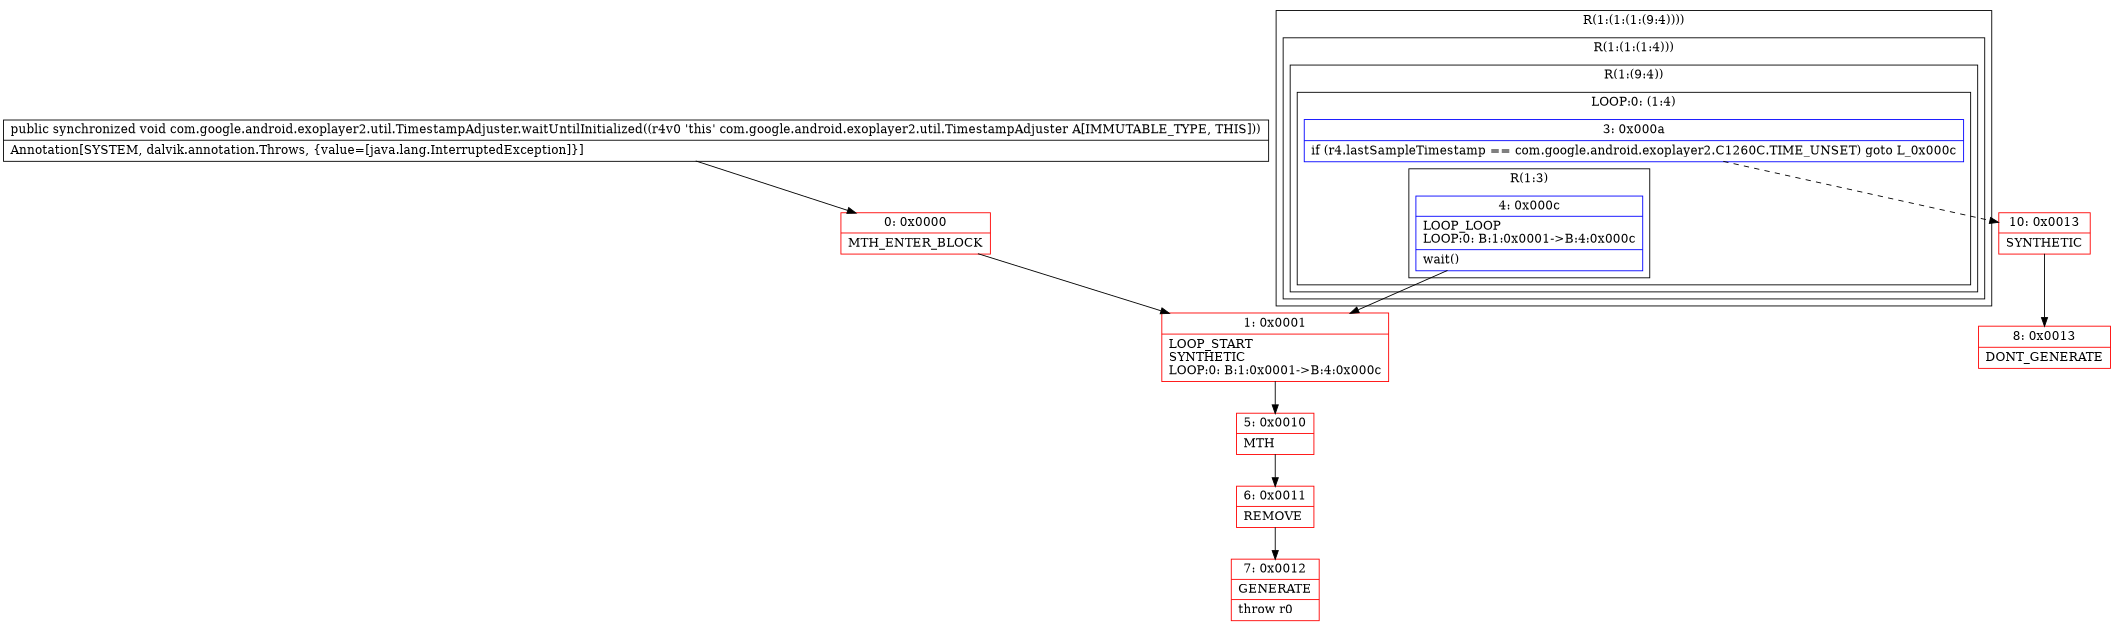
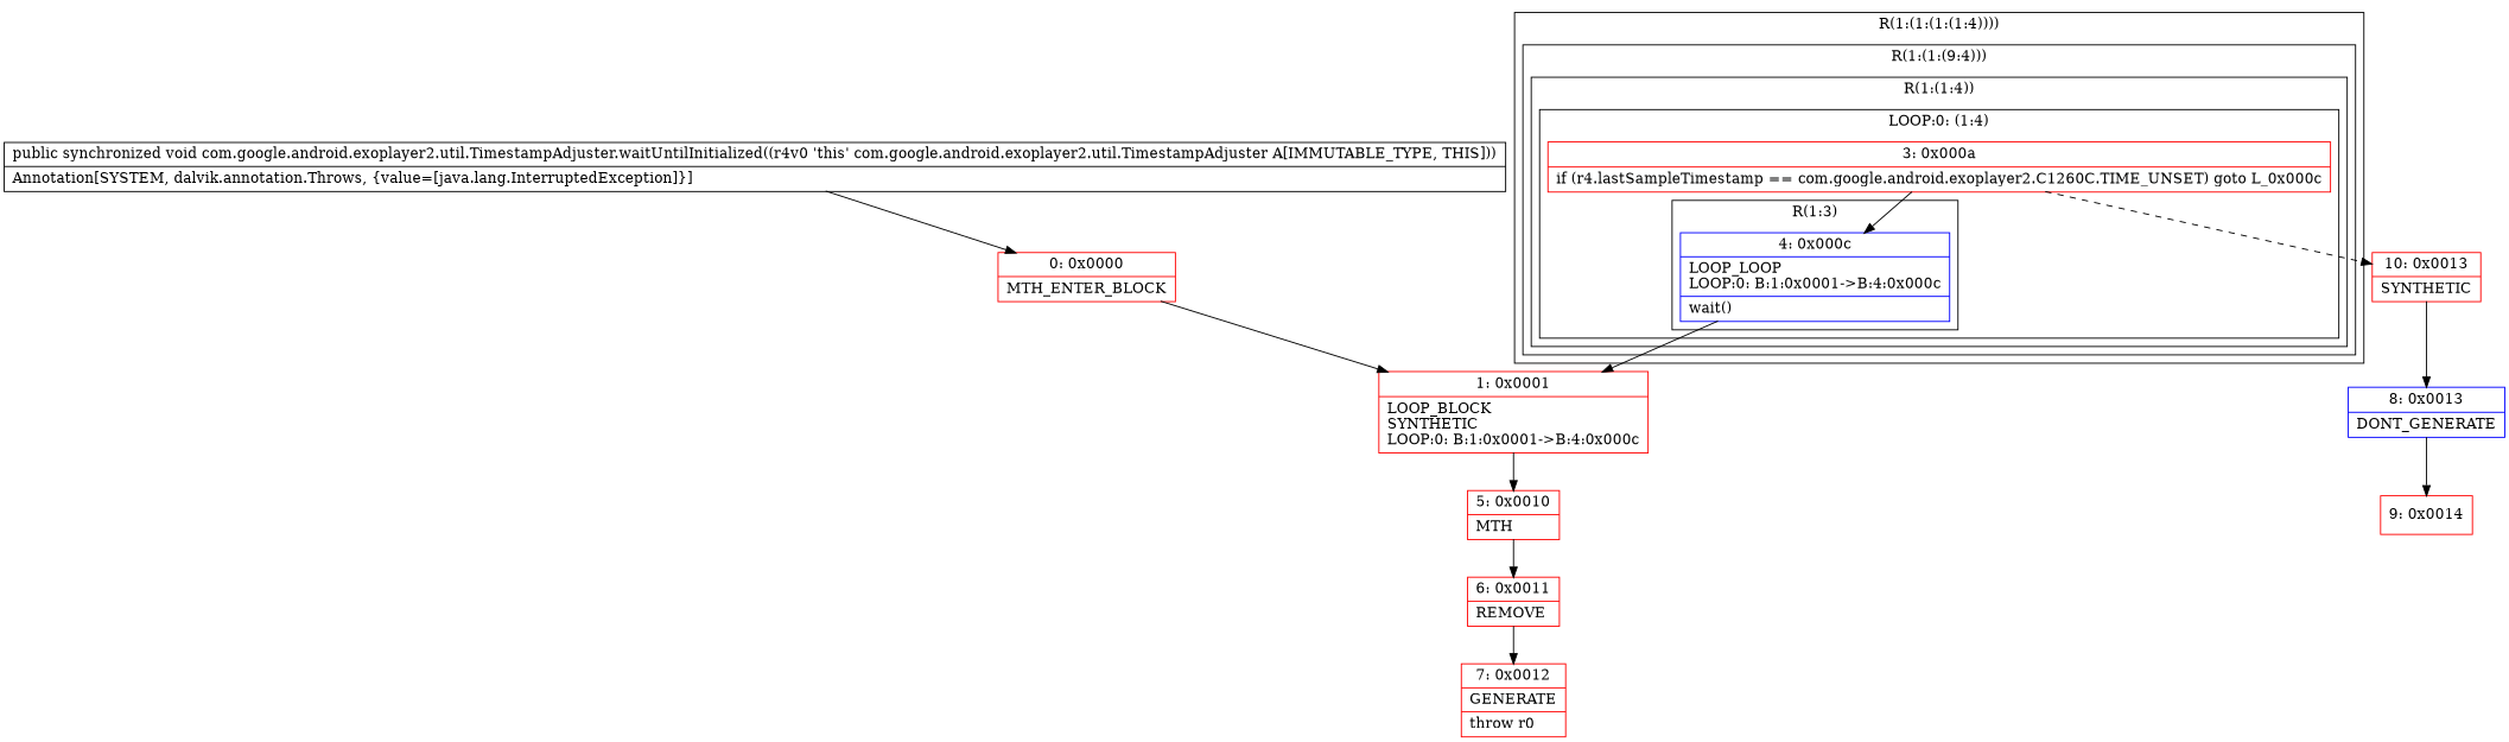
  digraph {
    node [color=red shape=record]
    n1 [color=blue label="{4\:\ 0x000c|LOOP_LOOP\lLOOP:0: B:1:0x0001\-\>B:4:0x000c\l|wait()\l}"]
-   n2 [color=blue label="{3\:\ 0x000a|if (r4.lastSampleTimestamp == com.google.android.exoplayer2.C1260C.TIME_UNSET) goto L_0x000c\l}"]
-   n3 [label="{1\:\ 0x0001|LOOP_START\lSYNTHETIC\lLOOP:0: B:1:0x0001\-\>B:4:0x000c\l}"]
+   n2 [label="{3\:\ 0x000a|if (r4.lastSampleTimestamp == com.google.android.exoplayer2.C1260C.TIME_UNSET) goto L_0x000c\l}"]
+   n3 [label="{1\:\ 0x0001|LOOP_BLOCK\lSYNTHETIC\lLOOP:0: B:1:0x0001\-\>B:4:0x000c\l}"]
    n4 [label="{10\:\ 0x0013|SYNTHETIC\l}"]
-   n5 [label="{8\:\ 0x0013|DONT_GENERATE\l}"]
+   n5 [color=blue label="{8\:\ 0x0013|DONT_GENERATE\l}"]
    n6 [label="{5\:\ 0x0010|MTH\l}"]
    n7 [label="{0\:\ 0x0000|MTH_ENTER_BLOCK\l}"]
    n8 [label="{6\:\ 0x0011|REMOVE\l}"]
    n9 [label="{7\:\ 0x0012|GENERATE\l|throw r0\l}"]
+   n10 [label="{9\:\ 0x0014}"]
    n11 [label="{public synchronized void com.google.android.exoplayer2.util.TimestampAdjuster.waitUntilInitialized((r4v0 'this' com.google.android.exoplayer2.util.TimestampAdjuster A[IMMUTABLE_TYPE, THIS]))  | Annotation[SYSTEM, dalvik.annotation.Throws, \{value=[java.lang.InterruptedException]\}]\l}" color=""]
    subgraph cluster_1 {
-     label="R(1:(1:(1:(9:4))))"
+     label="R(1:(1:(1:(1:4))))"
      subgraph cluster_2 {
-       label="R(1:(1:(1:4)))"
+       label="R(1:(1:(9:4)))"
        subgraph cluster_3 {
-         label="R(1:(9:4))"
+         label="R(1:(1:4))"
          subgraph cluster_4 {
            label="LOOP:0: (1:4)"
            n2
            subgraph cluster_5 {
              label="R(1:3)"
              n1
            }
          }
        }
      }
    }
    n1 -> n3
+   n2 -> n1
    n2 -> n4 [style=dashed]
    n3 -> n6
    n4 -> n5
+   n5 -> n10
    n6 -> n8
    n7 -> n3
    n8 -> n9
    n11 -> n7
  }
